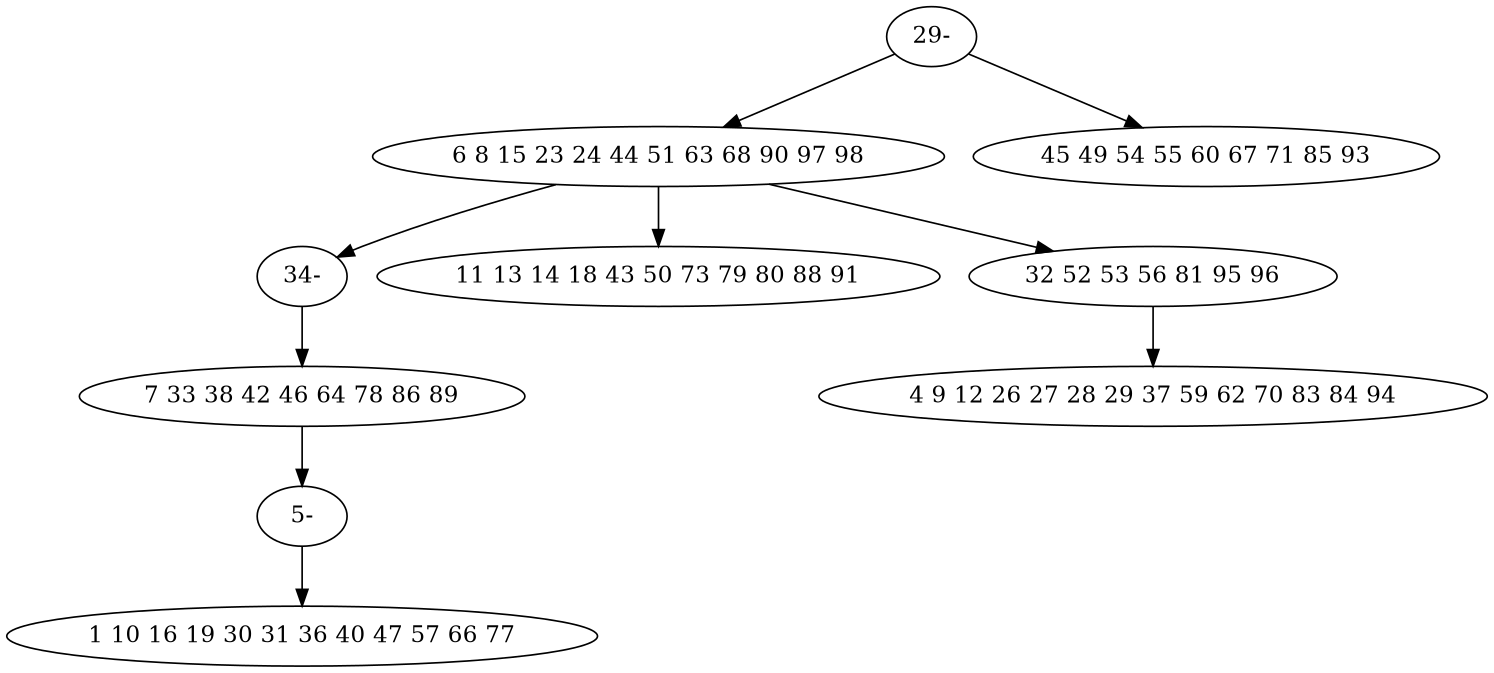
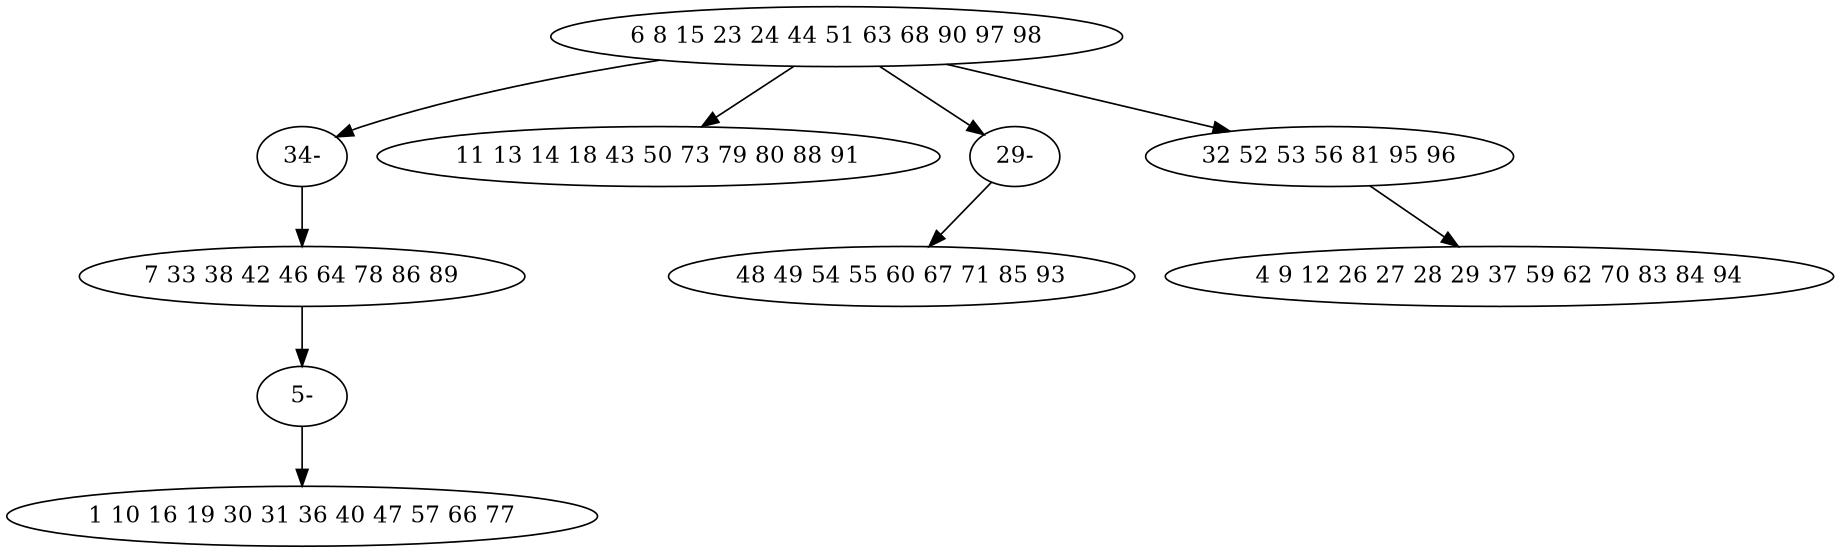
  digraph {
    fontname="DejaVu Serif"
    node [fontname="DejaVu Serif"]
    edge [fontname="DejaVu Serif"]
    n1 [label="6 8 15 23 24 44 51 63 68 90 97 98"]
    n2 [label="34-"]
    n3 [label="11 13 14 18 43 50 73 79 80 88 91"]
    n4 [label="29-"]
    n5 [label="32 52 53 56 81 95 96"]
    n6 [label="7 33 38 42 46 64 78 86 89"]
-   n7 [label="45 49 54 55 60 67 71 85 93"]
+   n7 [label="48 49 54 55 60 67 71 85 93"]
    n8 [label="4 9 12 26 27 28 29 37 59 62 70 83 84 94"]
    n9 [label="5-"]
    n10 [label="1 10 16 19 30 31 36 40 47 57 66 77"]
    n1 -> n2
    n1 -> n3
-   n4 -> n1
+   n1 -> n4
    n1 -> n5
    n2 -> n6
    n4 -> n7
    n5 -> n8
    n6 -> n9
    n9 -> n10
  }
